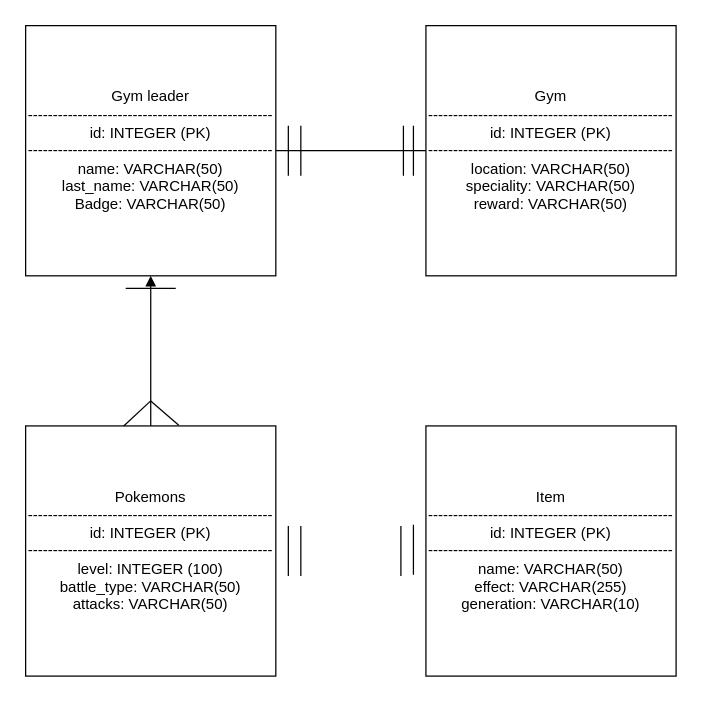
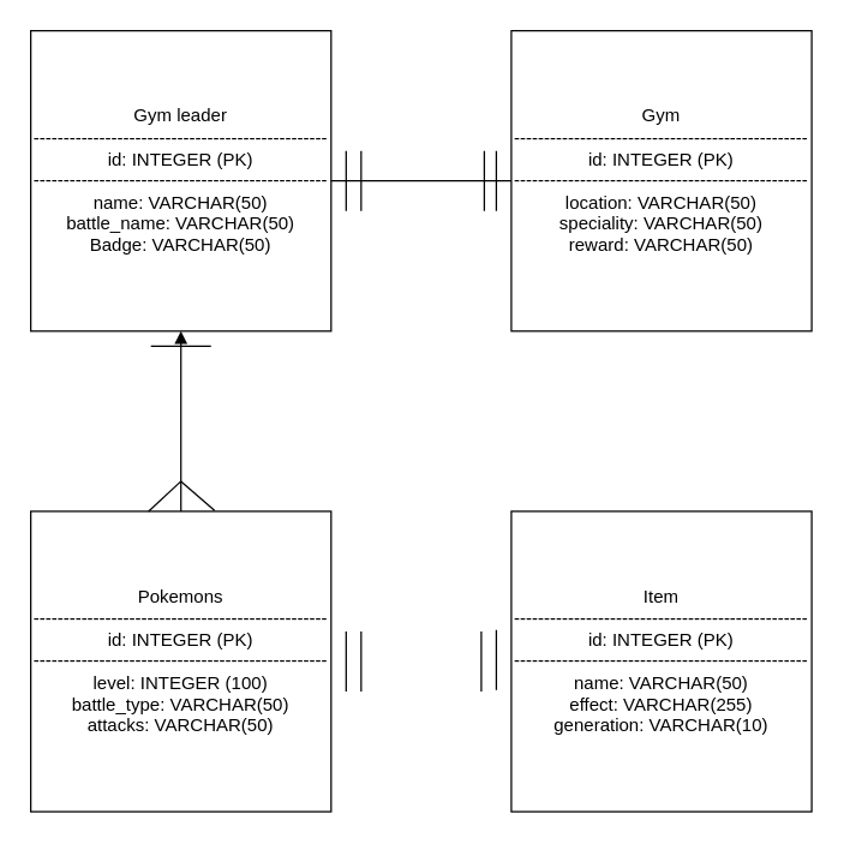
  <mxCell id="0" />
  <mxCell id="1" parent="0" />
- <mxCell id="2" value="Gym leader&lt;br&gt;-------------------------------------------------&lt;br&gt;id: INTEGER (PK)&lt;br&gt;-------------------------------------------------&lt;br&gt;name: VARCHAR(50)&lt;br&gt;last_name: VARCHAR(50)&lt;br&gt;Badge: VARCHAR(50)" style="whiteSpace=wrap;html=1;aspect=fixed;" vertex="1" parent="1"><mxGeometry x="20" y="20" width="200" height="200" as="geometry" /></mxCell>
+ <mxCell id="2" value="Gym leader&lt;br&gt;-------------------------------------------------&lt;br&gt;id: INTEGER (PK)&lt;br&gt;-------------------------------------------------&lt;br&gt;name: VARCHAR(50)&lt;br&gt;battle_name: VARCHAR(50)&lt;br&gt;Badge: VARCHAR(50)" style="whiteSpace=wrap;html=1;aspect=fixed;" vertex="1" parent="1"><mxGeometry x="20" y="20" width="200" height="200" as="geometry" /></mxCell>
  <mxCell id="3" value="Gym&lt;br&gt;-------------------------------------------------&lt;br&gt;id: INTEGER (PK)&lt;br&gt;-------------------------------------------------&lt;br&gt;location: VARCHAR(50)&lt;br&gt;speciality: VARCHAR(50)&lt;br&gt;reward: VARCHAR(50)" style="whiteSpace=wrap;html=1;aspect=fixed;" vertex="1" parent="1"><mxGeometry x="340" y="20" width="200" height="200" as="geometry" /></mxCell>
  <mxCell id="4" value="Pokemons&lt;br&gt;-------------------------------------------------&lt;br&gt;id: INTEGER (PK)&lt;br&gt;-------------------------------------------------&lt;br&gt;level: INTEGER (100)&lt;br&gt;battle_type: VARCHAR(50)&lt;br&gt;attacks: VARCHAR(50)" style="whiteSpace=wrap;html=1;aspect=fixed;" vertex="1" parent="1"><mxGeometry x="20" y="340" width="200" height="200" as="geometry" /></mxCell>
  <mxCell id="5" value="Item&lt;br&gt;-------------------------------------------------&lt;br&gt;id: INTEGER (PK)&lt;br&gt;-------------------------------------------------&lt;br&gt;name: VARCHAR(50)&lt;br&gt;effect: VARCHAR(255)&lt;br&gt;generation: VARCHAR(10)" style="whiteSpace=wrap;html=1;aspect=fixed;" vertex="1" parent="1"><mxGeometry x="340" y="340" width="200" height="200" as="geometry" /></mxCell>
  <mxCell id="6" value="" style="endArrow=none;html=1;" edge="1" parent="1"><mxGeometry width="50" height="50" relative="1" as="geometry"><mxPoint x="100" y="230" as="sourcePoint" /><mxPoint x="140" y="230" as="targetPoint" /></mxGeometry></mxCell>
  <mxCell id="7" value="" style="endArrow=none;html=1;entryX=0.612;entryY=-0.003;entryDx=0;entryDy=0;entryPerimeter=0;" edge="1" parent="1" target="4"><mxGeometry width="50" height="50" relative="1" as="geometry"><mxPoint x="120" y="320" as="sourcePoint" /><mxPoint x="155" y="246" as="targetPoint" /></mxGeometry></mxCell>
  <mxCell id="8" value="" style="endArrow=none;html=1;entryX=0.392;entryY=0;entryDx=0;entryDy=0;entryPerimeter=0;" edge="1" parent="1" target="4"><mxGeometry width="50" height="50" relative="1" as="geometry"><mxPoint x="120" y="320" as="sourcePoint" /><mxPoint x="152.4" y="349.4" as="targetPoint" /></mxGeometry></mxCell>
  <mxCell id="9" value="" style="endArrow=block;html=1;exitX=0.5;exitY=0;exitDx=0;exitDy=0;entryX=0.5;entryY=1;entryDx=0;entryDy=0;" edge="1" parent="1" source="4" target="2"><mxGeometry width="50" height="50" relative="1" as="geometry"><mxPoint x="140" y="340" as="sourcePoint" /><mxPoint x="190" y="290" as="targetPoint" /></mxGeometry></mxCell>
  <mxCell id="10" value="" style="endArrow=none;html=1;entryX=0;entryY=0.5;entryDx=0;entryDy=0;exitX=1;exitY=0.5;exitDx=0;exitDy=0;" edge="1" parent="1" source="2" target="3"><mxGeometry width="50" height="50" relative="1" as="geometry"><mxPoint x="140" y="240" as="sourcePoint" /><mxPoint x="190" y="190" as="targetPoint" /></mxGeometry></mxCell>
  <mxCell id="11" value="" style="endArrow=none;html=1;" edge="1" parent="1"><mxGeometry width="50" height="50" relative="1" as="geometry"><mxPoint x="230" y="460" as="sourcePoint" /><mxPoint x="230" y="420" as="targetPoint" /></mxGeometry></mxCell>
  <mxCell id="12" value="" style="endArrow=none;html=1;" edge="1" parent="1"><mxGeometry width="50" height="50" relative="1" as="geometry"><mxPoint x="330" y="459" as="sourcePoint" /><mxPoint x="330" y="419" as="targetPoint" /></mxGeometry></mxCell>
  <mxCell id="13" value="" style="endArrow=none;html=1;" edge="1" parent="1"><mxGeometry width="50" height="50" relative="1" as="geometry"><mxPoint x="240" y="460" as="sourcePoint" /><mxPoint x="240" y="420" as="targetPoint" /></mxGeometry></mxCell>
  <mxCell id="14" value="" style="endArrow=none;html=1;" edge="1" parent="1"><mxGeometry width="50" height="50" relative="1" as="geometry"><mxPoint x="320" y="460" as="sourcePoint" /><mxPoint x="320" y="420" as="targetPoint" /></mxGeometry></mxCell>
  <mxCell id="15" value="" style="endArrow=none;html=1;" edge="1" parent="1"><mxGeometry width="50" height="50" relative="1" as="geometry"><mxPoint x="330" y="140" as="sourcePoint" /><mxPoint x="330" y="100" as="targetPoint" /></mxGeometry></mxCell>
  <mxCell id="16" value="" style="endArrow=none;html=1;" edge="1" parent="1"><mxGeometry width="50" height="50" relative="1" as="geometry"><mxPoint x="322" y="140" as="sourcePoint" /><mxPoint x="322" y="100" as="targetPoint" /></mxGeometry></mxCell>
  <mxCell id="17" value="" style="endArrow=none;html=1;" edge="1" parent="1"><mxGeometry width="50" height="50" relative="1" as="geometry"><mxPoint x="230" y="140" as="sourcePoint" /><mxPoint x="230" y="100" as="targetPoint" /></mxGeometry></mxCell>
  <mxCell id="18" value="" style="endArrow=none;html=1;" edge="1" parent="1"><mxGeometry width="50" height="50" relative="1" as="geometry"><mxPoint x="240" y="140" as="sourcePoint" /><mxPoint x="240" y="100" as="targetPoint" /></mxGeometry></mxCell>
